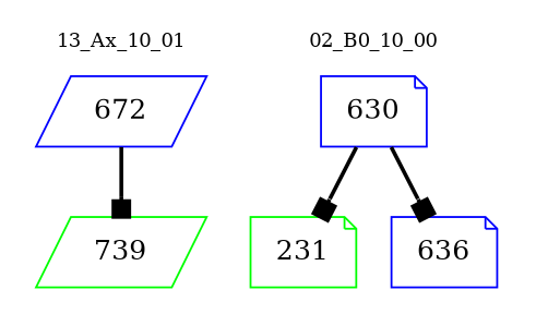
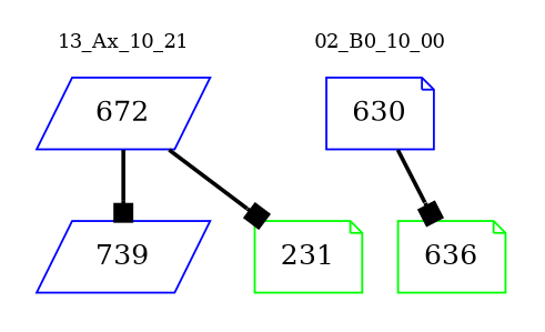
  digraph {
    node [color=green shape=note]
    edge [arrowhead=box color=black style=bold]
    n1 [color=blue label=672 shape=parallelogram]
-   n2 [label=739 shape=parallelogram]
+   n2 [color=blue label=739 shape=parallelogram]
    n3 [color=blue label=630]
    n4 [label=231]
-   n5 [color=blue label=636]
+   n5 [label=636]
    subgraph cluster_1 {
      color=white
      fontsize=10
-     label="13_Ax_10_01"
+     label="13_Ax_10_21"
      n1
      n2
    }
    subgraph cluster_2 {
      color=white
      fontsize=10
      label="02_B0_10_00"
      n3
      n4
      n5
    }
    n1 -> n2
-   n3 -> n4
+   n1 -> n4
    n3 -> n5
  }
